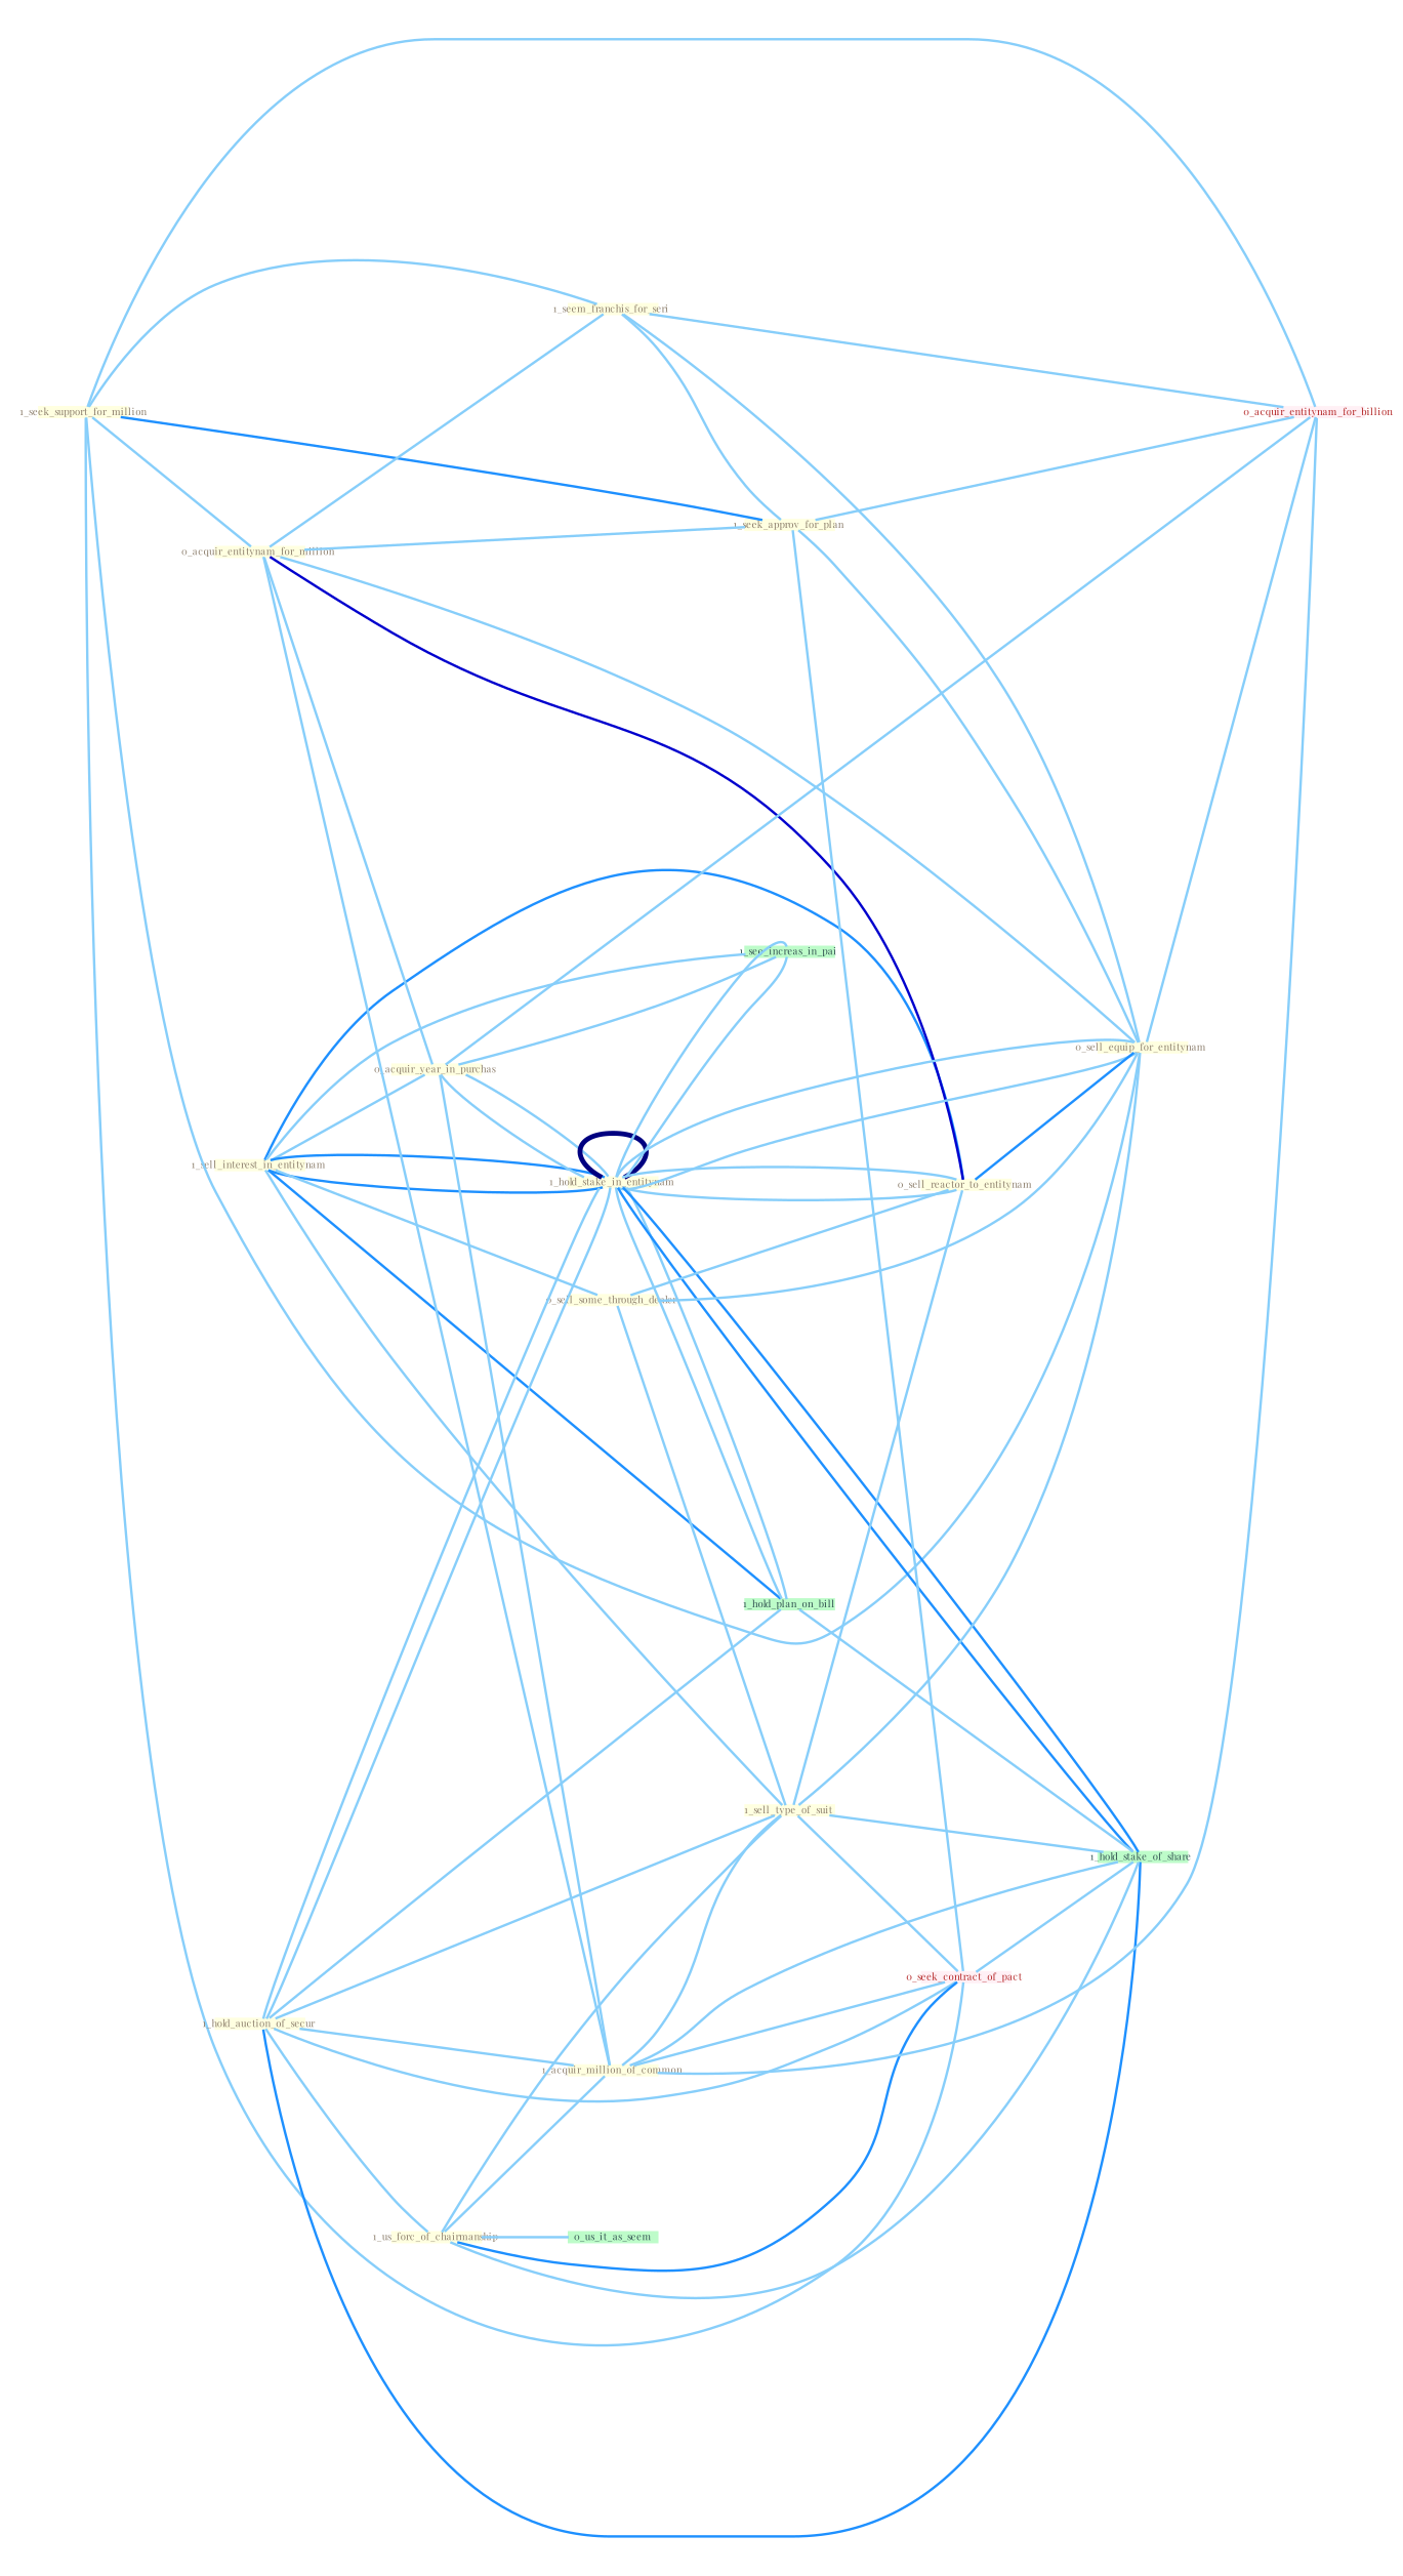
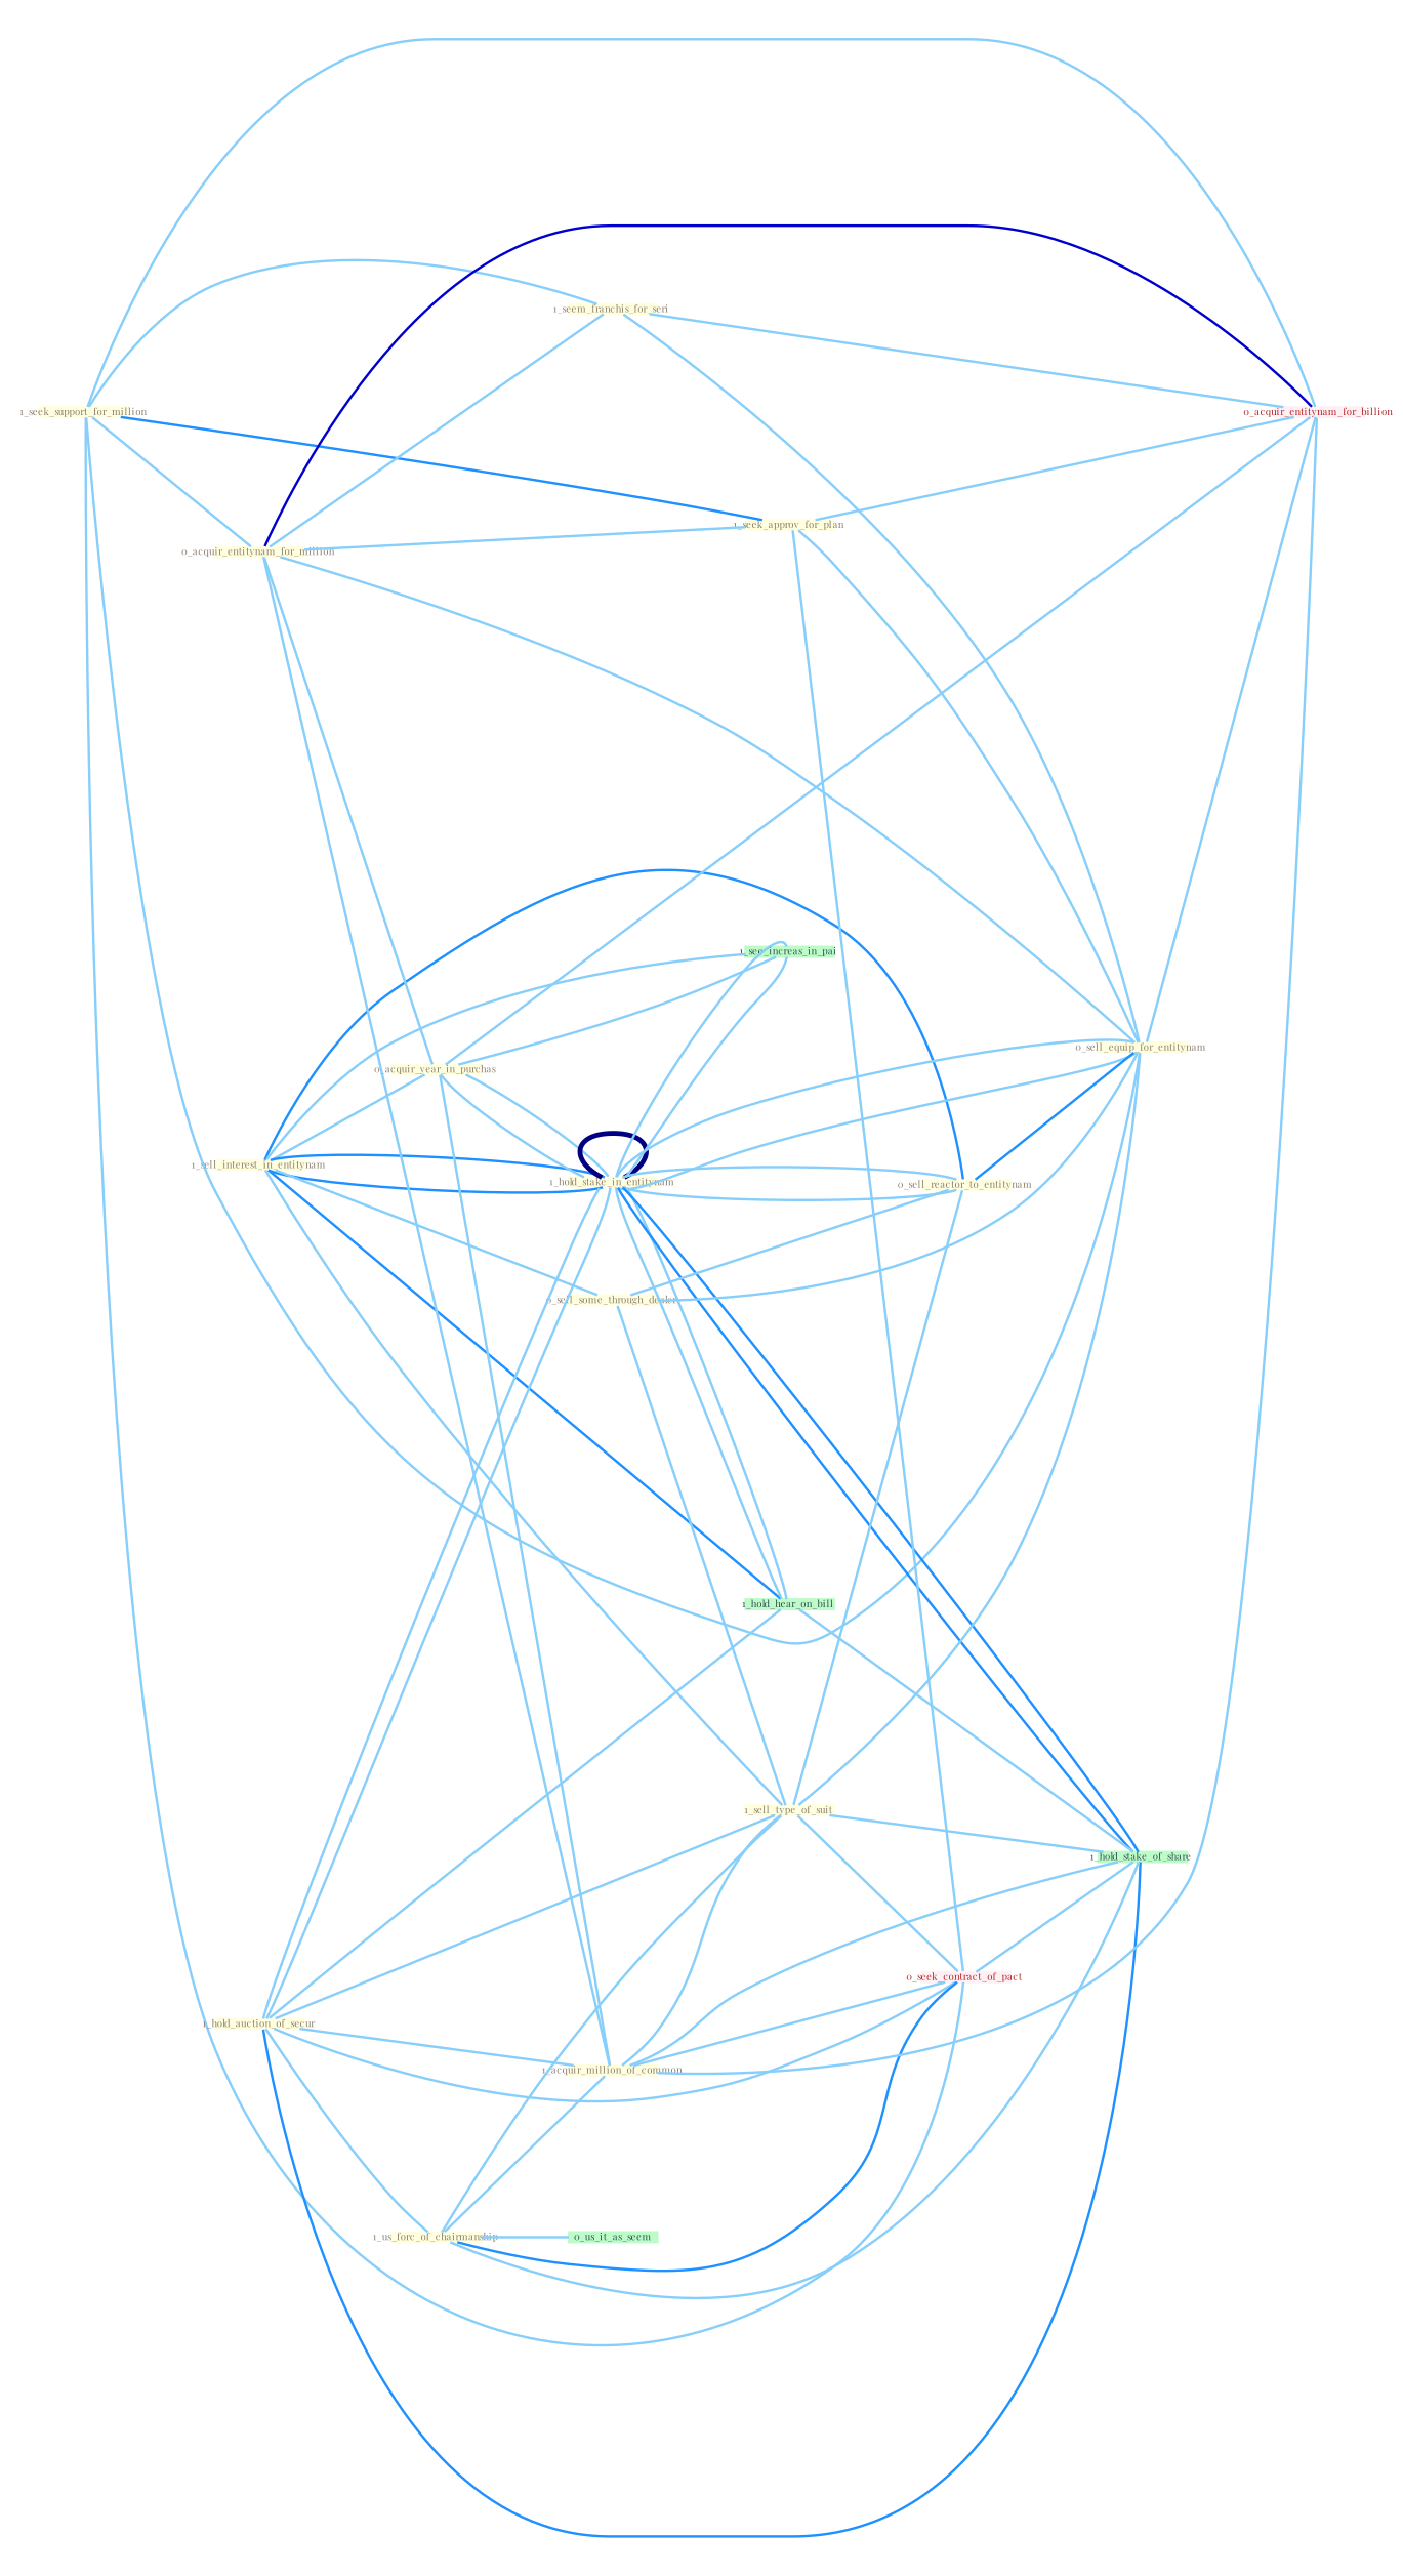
  graph {
    fontname="Playfair Display"
    rankdir=LR
    node [color="#ffffe0" fixedsize=true fontcolor="#8b7d6b" fontname="Playfair Display" fontsize=4 shape=polygon style=filled]
    edge [color="#87cefa" fontname="Playfair Display" w=1]
    "1_sell_interest_in_entitynam " [height=.06 width=.5]
    n2 [height=.06 label="1_seek_support_for_million" width=.5]
    "0_acquir_entitynam_for_million " [height=.06 width=.5]
    "1_hold_auction_of_secur " [height=.06 width=.5]
    "1_seem_franchis_for_seri " [height=.06 width=.5]
    "0_acquir_year_in_purchas " [height=.06 width=.5]
    "1_hold_stake_in_entitynam " [height=.06 width=.5]
    "1_us_forc_of_chairmanship " [height=.06 width=.5]
    "0_sell_some_through_dealer " [height=.06 width=.5]
    "1_acquir_million_of_common " [height=.06 width=.5]
    "1_seek_approv_for_plan " [height=.06 width=.5]
    "1_sell_type_of_suit " [height=.06 width=.5]
    "0_sell_reactor_to_entitynam " [height=.06 width=.5]
    "0_sell_equip_for_entitynam " [height=.06 width=.5]
    "0_seek_contract_of_pact " [color="#fff0f5" fontcolor="#b22222" height=.06 width=.5]
    "0_acquir_entitynam_for_billion " [color="#fff0f5" fontcolor="#b22222" height=.06 width=.5]
    "1_see_increas_in_pai " [color="#BDFCC9" fontcolor="#2f4f4f" height=.06 width=.5]
-   "1_hold_hear_on_bill " [color="#BDFCC9" fontcolor="#2f4f4f" height=.06 width=.5 label="1_hold_plan_on_bill"]
+   "1_hold_hear_on_bill " [color="#BDFCC9" fontcolor="#2f4f4f" height=.06 width=.5]
    "1_hold_stake_of_share " [color="#BDFCC9" fontcolor="#2f4f4f" height=.06 width=.5]
    n20 [color="#BDFCC9" fontcolor="#2f4f4f" height=.06 label="0_us_it_as_seem" width=.5]
    subgraph sub_1 {
      "1_sell_interest_in_entitynam "
      n2
      "0_acquir_entitynam_for_million "
      "1_hold_auction_of_secur "
      "1_seem_franchis_for_seri "
      "0_acquir_year_in_purchas "
      "1_hold_stake_in_entitynam "
      "1_us_forc_of_chairmanship "
      "0_sell_some_through_dealer "
      "1_acquir_million_of_common "
      "1_seek_approv_for_plan "
      "1_sell_type_of_suit "
      "0_sell_reactor_to_entitynam "
      "0_sell_equip_for_entitynam "
    }
    subgraph sub_2 {
      "0_seek_contract_of_pact "
      "0_acquir_entitynam_for_billion "
    }
    "1_sell_interest_in_entitynam " -- "0_acquir_year_in_purchas "
    "1_sell_interest_in_entitynam " -- "1_hold_stake_in_entitynam " [color="#1e90ff" w=2]
    "1_sell_interest_in_entitynam " -- "1_hold_stake_in_entitynam " [color="#1e90ff" w=2]
    "1_sell_interest_in_entitynam " -- "0_sell_some_through_dealer "
    "1_sell_interest_in_entitynam " -- "1_sell_type_of_suit "
    "1_sell_interest_in_entitynam " -- "0_sell_reactor_to_entitynam " [color="#1e90ff" w=2]
    "1_sell_interest_in_entitynam " -- "1_see_increas_in_pai "
    "1_sell_interest_in_entitynam " -- "1_hold_hear_on_bill " [color="#1e90ff" w=2]
    n2 -- "0_acquir_entitynam_for_million "
    n2 -- "1_seem_franchis_for_seri "
    n2 -- "1_seek_approv_for_plan " [color="#1e90ff" w=2]
    n2 -- "0_sell_equip_for_entitynam "
    n2 -- "0_seek_contract_of_pact "
    n2 -- "0_acquir_entitynam_for_billion "
    "0_acquir_entitynam_for_million " -- "1_seem_franchis_for_seri "
    "0_acquir_entitynam_for_million " -- "0_acquir_year_in_purchas "
    "0_acquir_entitynam_for_million " -- "1_acquir_million_of_common "
    "0_acquir_entitynam_for_million " -- "1_seek_approv_for_plan "
    "0_acquir_entitynam_for_million " -- "0_sell_equip_for_entitynam "
-   "0_acquir_entitynam_for_million " -- "0_sell_reactor_to_entitynam " [color="#0000cd" w=3]
+   "0_acquir_entitynam_for_million " -- "0_acquir_entitynam_for_billion " [color="#0000cd" w=3]
    "1_hold_auction_of_secur " -- "1_hold_stake_in_entitynam "
    "1_hold_auction_of_secur " -- "1_hold_stake_in_entitynam "
    "1_hold_auction_of_secur " -- "1_us_forc_of_chairmanship "
    "1_hold_auction_of_secur " -- "1_acquir_million_of_common "
    "1_hold_auction_of_secur " -- "1_sell_type_of_suit "
    "1_hold_auction_of_secur " -- "0_seek_contract_of_pact "
    "1_hold_auction_of_secur " -- "1_hold_hear_on_bill "
    "1_hold_auction_of_secur " -- "1_hold_stake_of_share " [color="#1e90ff" w=2]
-   "1_seem_franchis_for_seri " -- "1_seek_approv_for_plan "
    "1_seem_franchis_for_seri " -- "0_sell_equip_for_entitynam "
    "1_seem_franchis_for_seri " -- "0_acquir_entitynam_for_billion "
    "0_acquir_year_in_purchas " -- "1_hold_stake_in_entitynam "
    "0_acquir_year_in_purchas " -- "1_hold_stake_in_entitynam "
    "0_acquir_year_in_purchas " -- "1_acquir_million_of_common "
    "0_acquir_year_in_purchas " -- "0_acquir_entitynam_for_billion "
    "0_acquir_year_in_purchas " -- "1_see_increas_in_pai "
    "1_hold_stake_in_entitynam " -- "1_hold_stake_in_entitynam " [color="#000080" style=bold w=4]
    "1_hold_stake_in_entitynam " -- "0_sell_reactor_to_entitynam "
    "1_hold_stake_in_entitynam " -- "0_sell_reactor_to_entitynam "
    "1_hold_stake_in_entitynam " -- "0_sell_equip_for_entitynam "
    "1_hold_stake_in_entitynam " -- "0_sell_equip_for_entitynam "
    "1_hold_stake_in_entitynam " -- "1_see_increas_in_pai "
    "1_hold_stake_in_entitynam " -- "1_see_increas_in_pai "
    "1_hold_stake_in_entitynam " -- "1_hold_hear_on_bill "
    "1_hold_stake_in_entitynam " -- "1_hold_hear_on_bill "
    "1_hold_stake_in_entitynam " -- "1_hold_stake_of_share " [color="#1e90ff" w=2]
    "1_hold_stake_in_entitynam " -- "1_hold_stake_of_share " [color="#1e90ff" w=2]
    "1_us_forc_of_chairmanship " -- "1_acquir_million_of_common "
    "1_us_forc_of_chairmanship " -- "1_sell_type_of_suit "
    "1_us_forc_of_chairmanship " -- "0_seek_contract_of_pact " [color="#1e90ff"]
    "1_us_forc_of_chairmanship " -- "1_hold_stake_of_share "
    "1_us_forc_of_chairmanship " -- n20
    "0_sell_some_through_dealer " -- "1_sell_type_of_suit "
    "0_sell_some_through_dealer " -- "0_sell_reactor_to_entitynam "
    "0_sell_some_through_dealer " -- "0_sell_equip_for_entitynam "
    "1_acquir_million_of_common " -- "1_sell_type_of_suit "
    "1_acquir_million_of_common " -- "0_seek_contract_of_pact "
    "1_acquir_million_of_common " -- "0_acquir_entitynam_for_billion "
    "1_acquir_million_of_common " -- "1_hold_stake_of_share "
    "1_seek_approv_for_plan " -- "0_sell_equip_for_entitynam "
    "1_seek_approv_for_plan " -- "0_seek_contract_of_pact "
    "1_seek_approv_for_plan " -- "0_acquir_entitynam_for_billion "
    "1_sell_type_of_suit " -- "0_sell_reactor_to_entitynam "
    "1_sell_type_of_suit " -- "0_sell_equip_for_entitynam "
    "1_sell_type_of_suit " -- "0_seek_contract_of_pact "
    "1_sell_type_of_suit " -- "1_hold_stake_of_share "
    "0_sell_reactor_to_entitynam " -- "0_sell_equip_for_entitynam " [color="#1e90ff" w=2]
    "0_sell_equip_for_entitynam " -- "0_acquir_entitynam_for_billion "
    "0_seek_contract_of_pact " -- "1_hold_stake_of_share "
    "1_hold_hear_on_bill " -- "1_hold_stake_of_share "
  }
